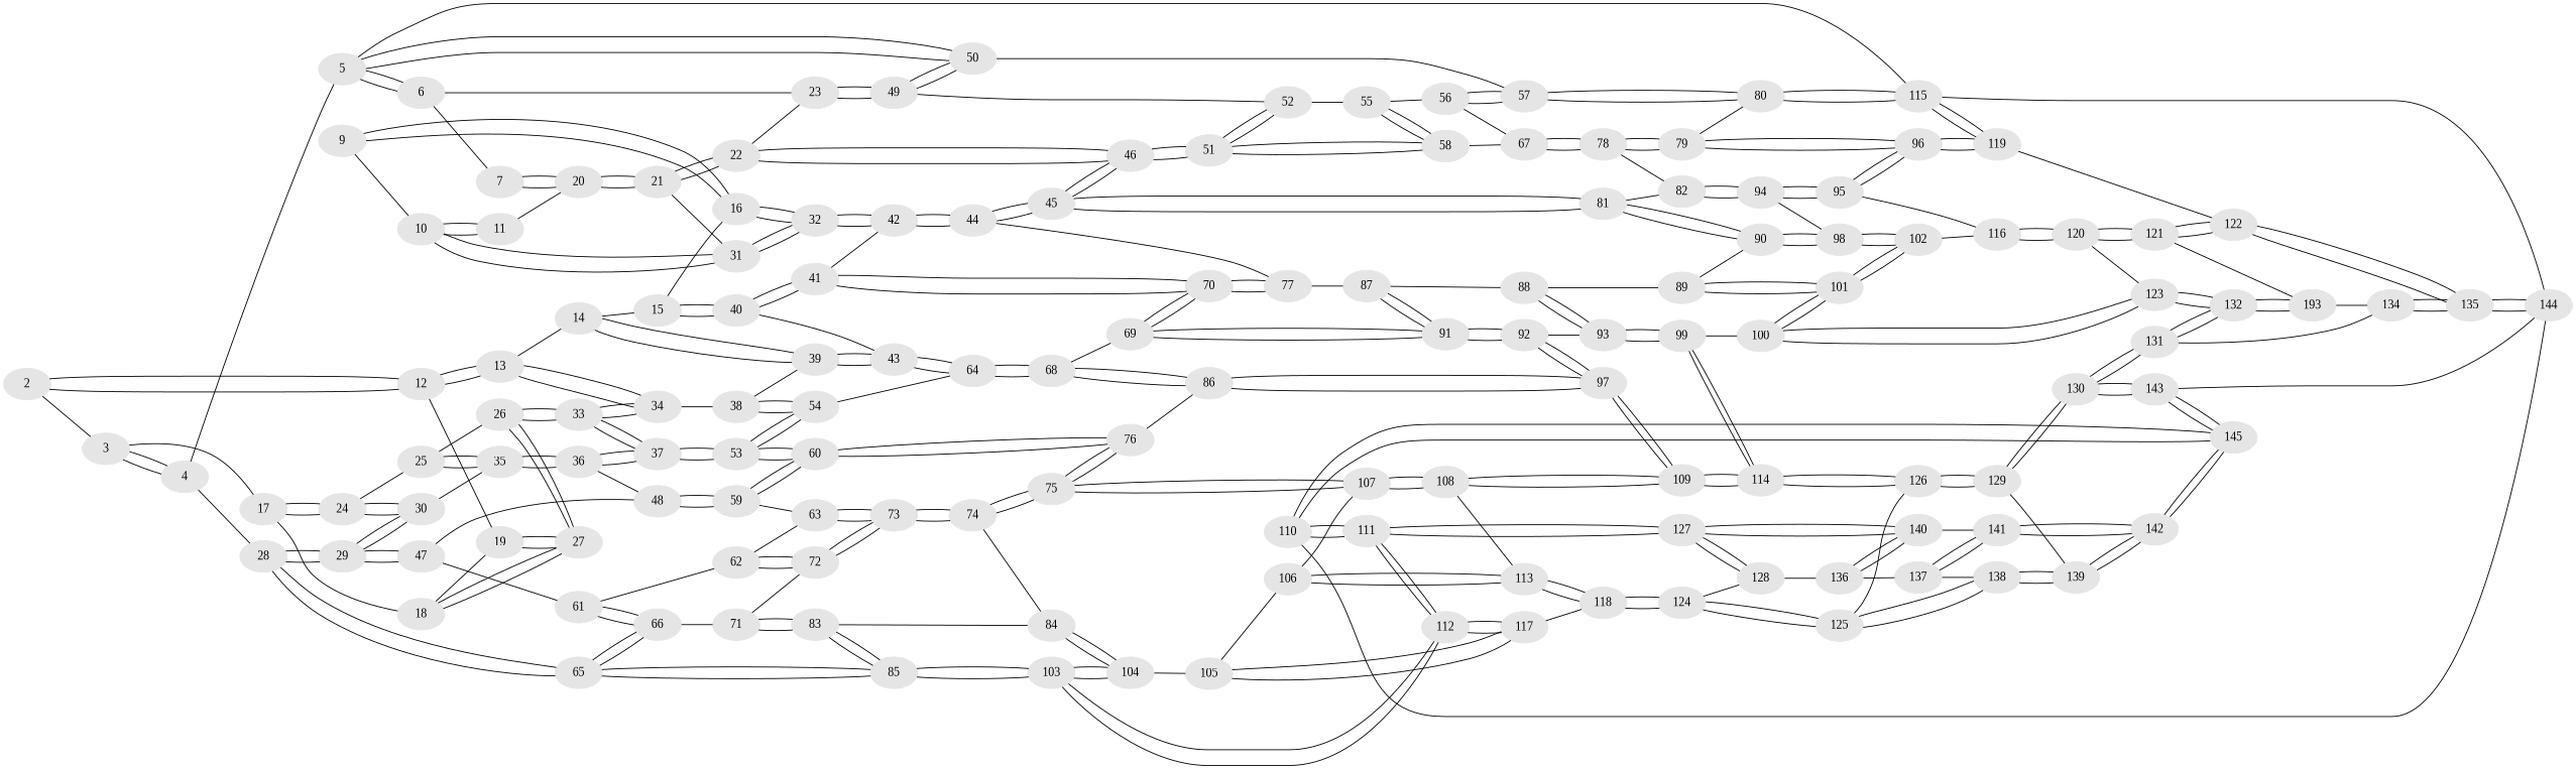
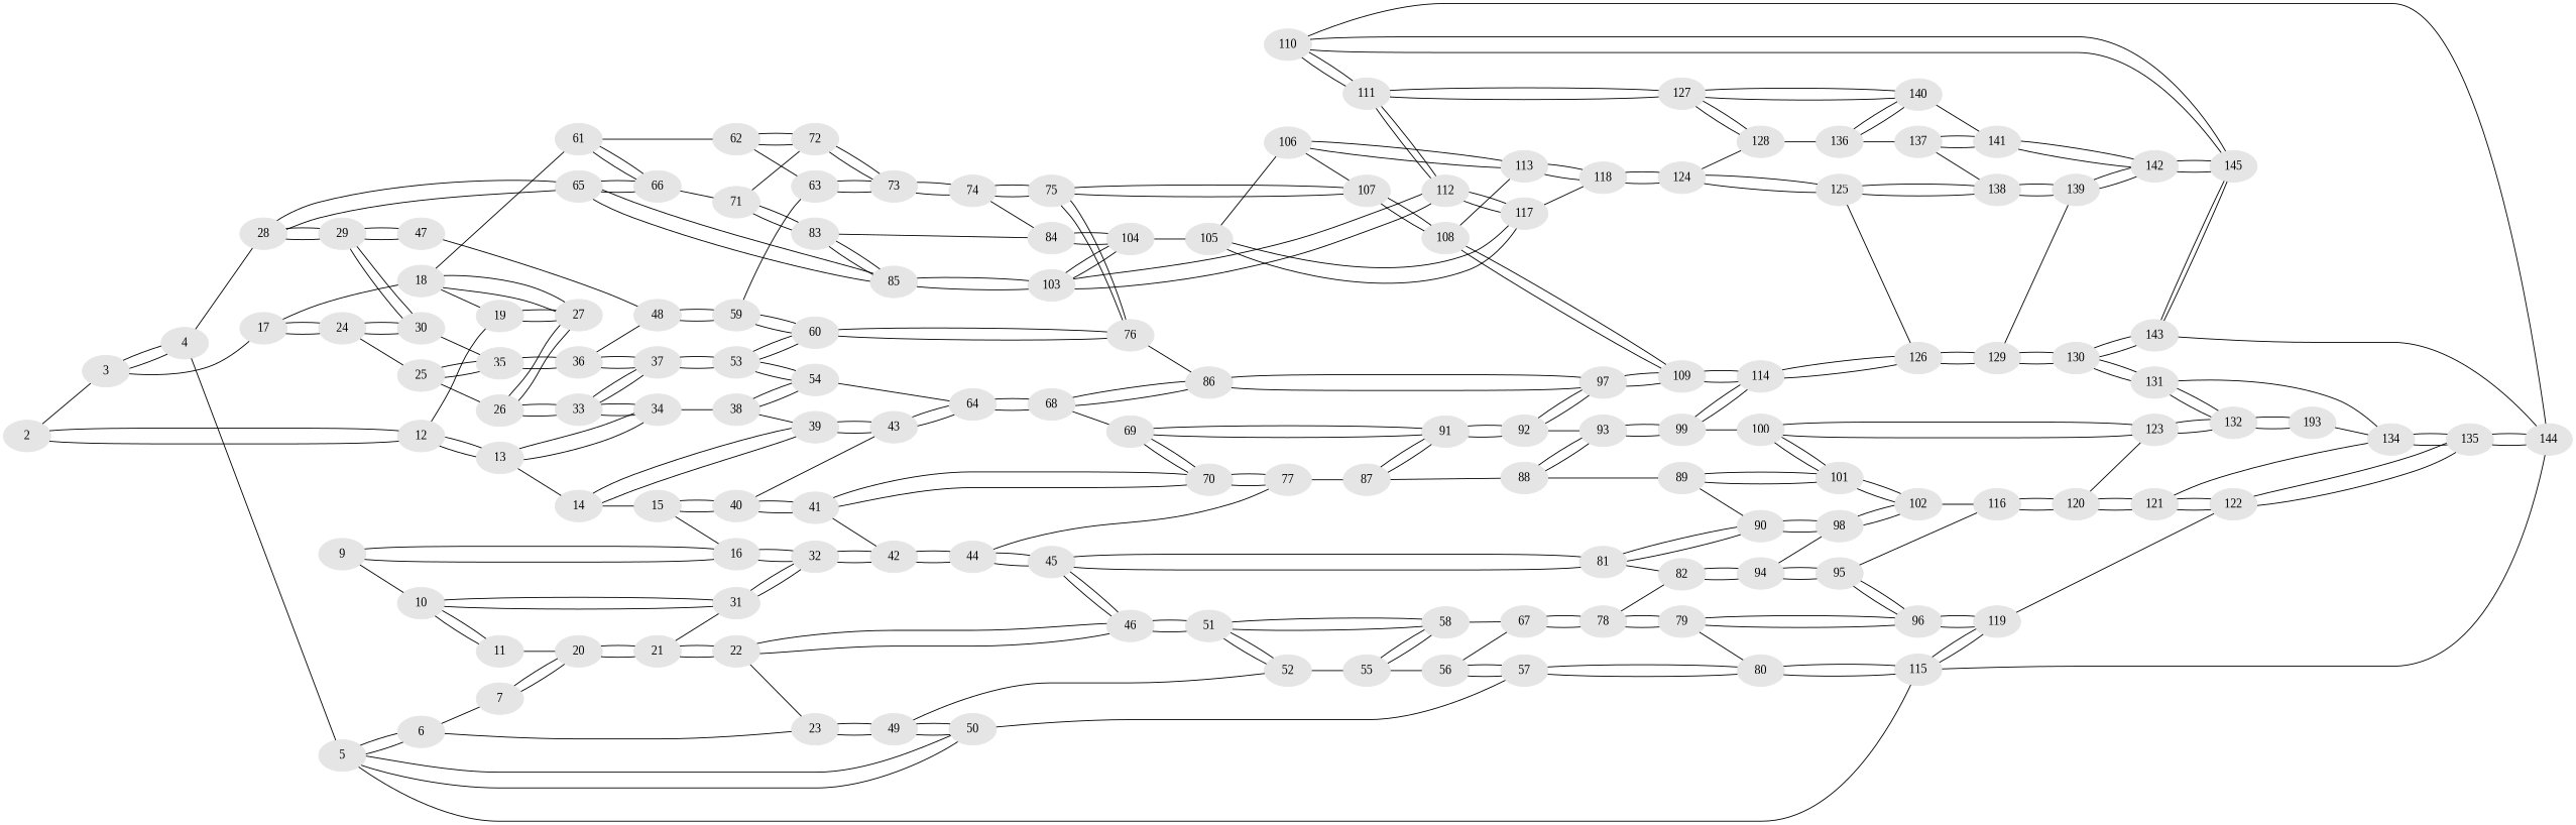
  graph {
    fontname="Liberation Serif"
    rankdir=LR
    node [color=gray90 fontname="Liberation Serif" style=filled]
    edge [fontname="Liberation Serif"]
    2
    3
    12
    9
    10
    16
    4
    17
    13
    19
    5
    28
    18
    24
    6
    50
    115
    29
    65
    110
    111
    144
    145
    7
    23
    57
    119
    20
    49
    21
    11
    31
    32
    14
    34
    27
    15
    39
    38
    40
    43
    41
    42
    25
    30
    22
    46
    51
    52
    26
    35
    33
    36
    37
    47
    66
    85
    48
    61
    44
    53
    54
    59
    60
    64
    70
    77
    45
    68
    81
    87
    82
    90
    58
    62
    63
    55
    80
    67
    56
    76
    78
    73
    86
    72
    71
    74
    69
    103
    83
    79
    91
    97
    92
    84
    75
    107
    104
    108
    88
    96
    94
    98
    95
    105
    112
    109
    89
    93
    101
    99
    102
    100
    114
    116
    120
    122
    123
    126
    132
    117
    106
    113
    118
    127
    128
    140
    124
    129
    121
    125
    135
    n133 [label=193]
    134
    138
    136
    139
    130
    141
    137
    131
    143
    142
    2 -- 3
    2 -- 12
    2 -- 12
    3 -- 4
    3 -- 4
    3 -- 17
    12 -- 13
    12 -- 13
    12 -- 19
    9 -- 10
    9 -- 16
    9 -- 16
    10 -- 11
    10 -- 11
    10 -- 31
    10 -- 31
    16 -- 32
    16 -- 32
    4 -- 5
    4 -- 28
    17 -- 18
    17 -- 24
    17 -- 24
    13 -- 14
    13 -- 34
    13 -- 34
    19 -- 27
    19 -- 27
    5 -- 6
    5 -- 6
    5 -- 50
    5 -- 50
    5 -- 115
    28 -- 29
    28 -- 29
    28 -- 65
    28 -- 65
    18 -- 19
    18 -- 27
    18 -- 27
    24 -- 25
    24 -- 30
    24 -- 30
    6 -- 7
    6 -- 23
    50 -- 57
    115 -- 144
    115 -- 119
    115 -- 119
    29 -- 30
    29 -- 30
    29 -- 47
    29 -- 47
    65 -- 66
    65 -- 66
    65 -- 85
    65 -- 85
    110 -- 111
    110 -- 111
    110 -- 144
    110 -- 145
    110 -- 145
    111 -- 112
    111 -- 112
    111 -- 127
    111 -- 127
    7 -- 20
    7 -- 20
    23 -- 49
    23 -- 49
    57 -- 80
    57 -- 80
    119 -- 122
    20 -- 21
    20 -- 21
    49 -- 50
    49 -- 50
    49 -- 52
    21 -- 31
    21 -- 22
    21 -- 22
    11 -- 20
    31 -- 32
    31 -- 32
    32 -- 42
    32 -- 42
    14 -- 15
    14 -- 39
    14 -- 39
    34 -- 38
    15 -- 16
    15 -- 40
    15 -- 40
    39 -- 43
    39 -- 43
    38 -- 39
    38 -- 54
    38 -- 54
    40 -- 43
    40 -- 41
    40 -- 41
    43 -- 64
    43 -- 64
    41 -- 42
    41 -- 70
    41 -- 70
    42 -- 44
    42 -- 44
    25 -- 26
    25 -- 35
    25 -- 35
    30 -- 35
    22 -- 23
    22 -- 46
    22 -- 46
    46 -- 51
    46 -- 51
    51 -- 52
    51 -- 52
    51 -- 58
    51 -- 58
    52 -- 55
    26 -- 27
    26 -- 27
    26 -- 33
    26 -- 33
    35 -- 36
    35 -- 36
    33 -- 34
    33 -- 34
    33 -- 37
    33 -- 37
    36 -- 37
    36 -- 37
    36 -- 48
    37 -- 53
    37 -- 53
    47 -- 48
-   47 -- 61
+   18 -- 61
    66 -- 71
    85 -- 103
    85 -- 103
    48 -- 59
    48 -- 59
    61 -- 66
    61 -- 66
    61 -- 62
    44 -- 77
    44 -- 45
    44 -- 45
    53 -- 54
    53 -- 54
    53 -- 60
    53 -- 60
    54 -- 64
    59 -- 60
    59 -- 60
    59 -- 63
    60 -- 76
    60 -- 76
    64 -- 68
    64 -- 68
    70 -- 77
    70 -- 77
    77 -- 87
    45 -- 46
    45 -- 46
    45 -- 81
    45 -- 81
    68 -- 86
    68 -- 86
    68 -- 69
    81 -- 82
    81 -- 90
    81 -- 90
    87 -- 91
    87 -- 91
    87 -- 88
    82 -- 94
    82 -- 94
    90 -- 98
    90 -- 98
    58 -- 67
    62 -- 63
    62 -- 72
    62 -- 72
    63 -- 73
    63 -- 73
    55 -- 58
    55 -- 58
    55 -- 56
    80 -- 115
    80 -- 115
    67 -- 78
    67 -- 78
    56 -- 57
    56 -- 57
    56 -- 67
    76 -- 86
    78 -- 82
    78 -- 79
    78 -- 79
    73 -- 74
    73 -- 74
    86 -- 97
    86 -- 97
    72 -- 73
    72 -- 73
    71 -- 72
    71 -- 83
    71 -- 83
    74 -- 84
    74 -- 75
    74 -- 75
    69 -- 70
    69 -- 70
    69 -- 91
    69 -- 91
    103 -- 104
    103 -- 104
    103 -- 112
    103 -- 112
    83 -- 85
    83 -- 85
    83 -- 84
    79 -- 80
    79 -- 96
    79 -- 96
    91 -- 92
    91 -- 92
    97 -- 109
    97 -- 109
    92 -- 97
    92 -- 97
    92 -- 93
    84 -- 104
    84 -- 104
    75 -- 76
    75 -- 76
    75 -- 107
    75 -- 107
    107 -- 108
    107 -- 108
    104 -- 105
    108 -- 109
    108 -- 109
    108 -- 113
    88 -- 89
    88 -- 93
    88 -- 93
    96 -- 119
    96 -- 119
    94 -- 98
    94 -- 95
    94 -- 95
    98 -- 102
    98 -- 102
    95 -- 96
    95 -- 96
    95 -- 116
    105 -- 117
    105 -- 117
    105 -- 106
    112 -- 117
    112 -- 117
    109 -- 114
    109 -- 114
    89 -- 90
    89 -- 101
    89 -- 101
    93 -- 99
    93 -- 99
    101 -- 102
    101 -- 102
    99 -- 100
    99 -- 114
    99 -- 114
    102 -- 116
    100 -- 101
    100 -- 101
    100 -- 123
    100 -- 123
    114 -- 126
    114 -- 126
    116 -- 120
    116 -- 120
    120 -- 123
    120 -- 121
    120 -- 121
    122 -- 135
    122 -- 135
    123 -- 132
    123 -- 132
    126 -- 129
    126 -- 129
    132 -- n133
    132 -- n133
    117 -- 118
    106 -- 107
    106 -- 113
    106 -- 113
    113 -- 118
    113 -- 118
    118 -- 124
    118 -- 124
    127 -- 128
    127 -- 128
    127 -- 140
    127 -- 140
    128 -- 136
    140 -- 141
    124 -- 128
    124 -- 125
    124 -- 125
    129 -- 139
    129 -- 130
    129 -- 130
    121 -- 122
    121 -- 122
-   121 -- n133
+   121 -- 134
    125 -- 126
    125 -- 138
    125 -- 138
    135 -- 144
    135 -- 144
    n133 -- 134
    134 -- 135
    134 -- 135
    138 -- 139
    138 -- 139
    136 -- 140
    136 -- 140
    136 -- 137
    139 -- 142
    139 -- 142
    130 -- 131
    130 -- 131
    130 -- 143
    130 -- 143
    141 -- 142
    141 -- 142
    137 -- 138
    137 -- 141
    137 -- 141
    131 -- 132
    131 -- 132
    131 -- 134
    143 -- 144
    143 -- 145
    143 -- 145
    142 -- 145
    142 -- 145
  }
